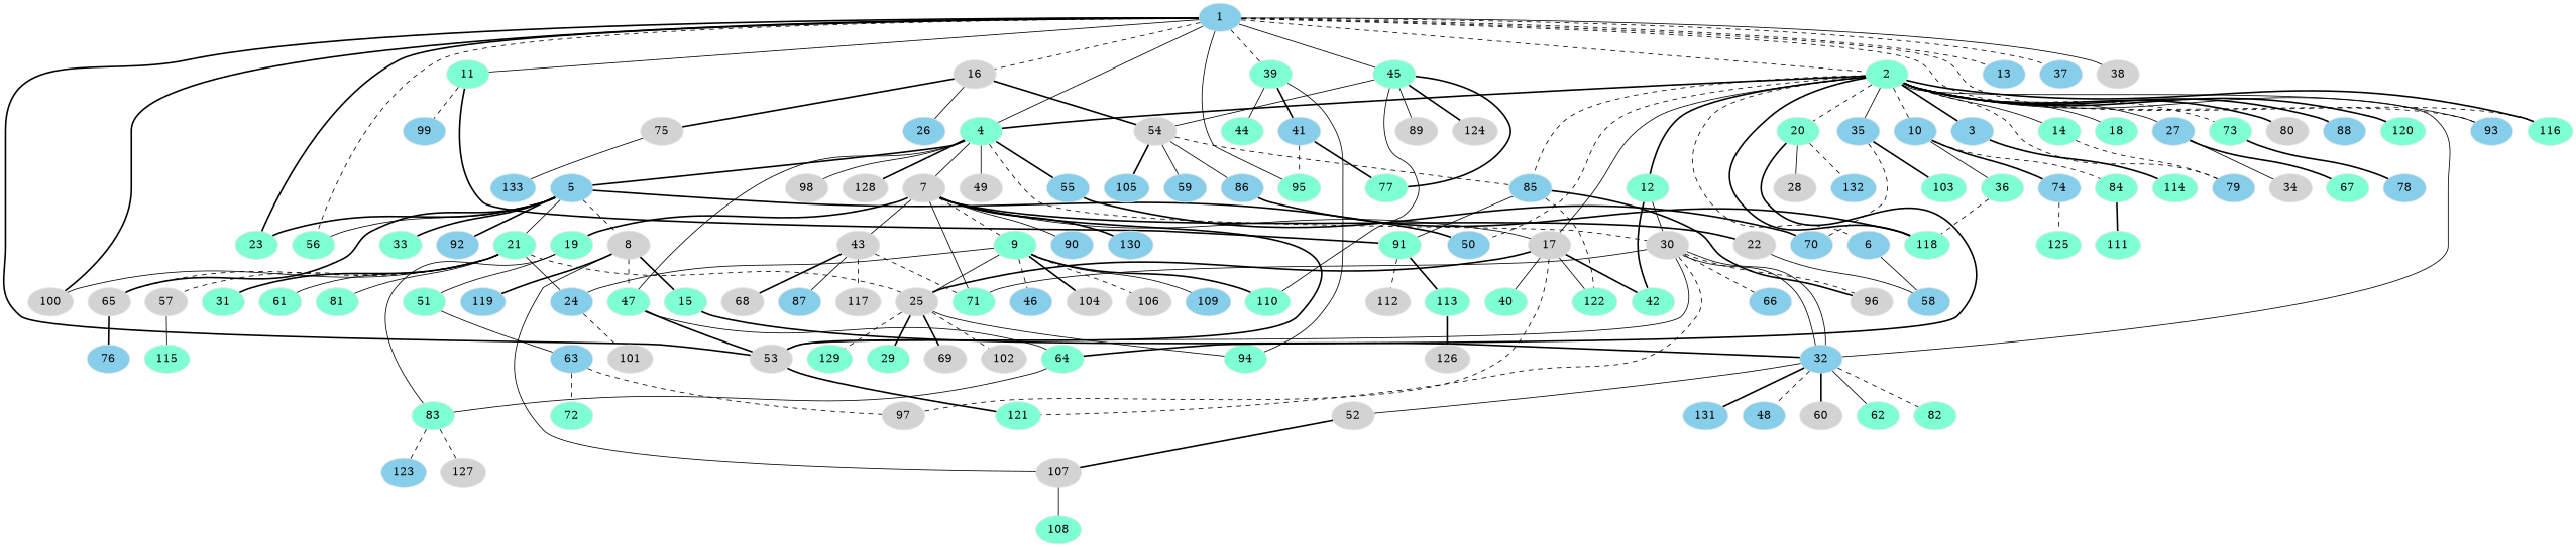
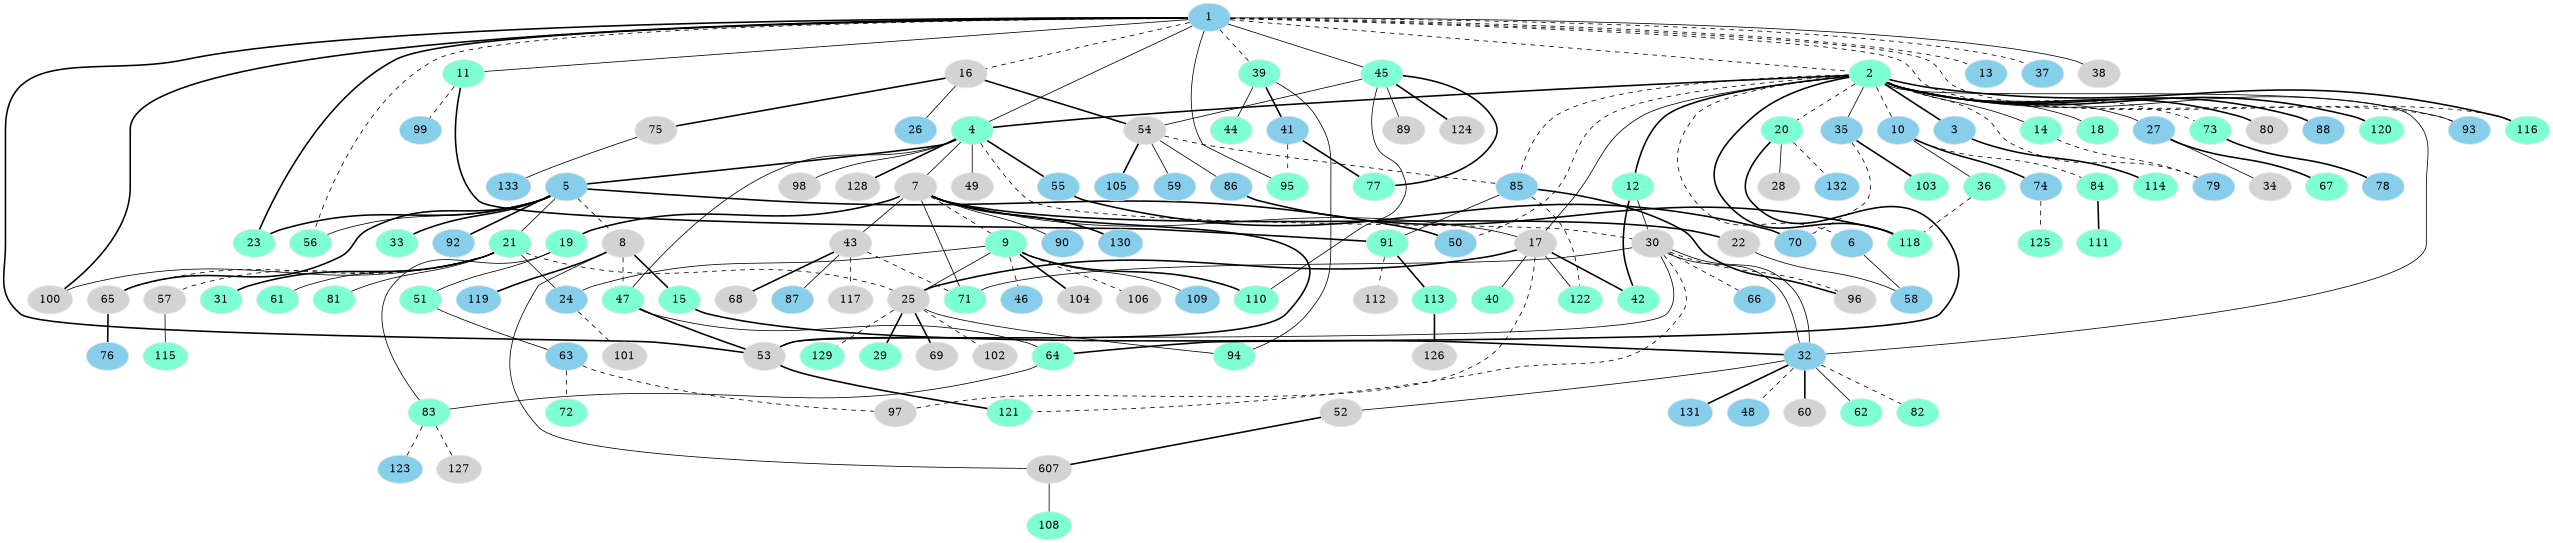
  graph {
    node [color=gray90 fillcolor=aquamarine style=filled]
    edge [style=solid]
    1 [fillcolor=skyblue]
    2
    4
    11
    13 [fillcolor=skyblue]
    16 [fillcolor=lightgrey]
    23
    37 [fillcolor=skyblue]
    38 [fillcolor=lightgrey]
    39
    45
    53 [fillcolor=lightgrey]
    56
    93 [fillcolor=skyblue]
    95
    100 [fillcolor=lightgrey]
    116
    3 [fillcolor=skyblue]
    6 [fillcolor=skyblue]
    10 [fillcolor=skyblue]
    12
    14
    17 [fillcolor=lightgrey]
    18
    20
    27 [fillcolor=skyblue]
    32 [fillcolor=skyblue]
    35 [fillcolor=skyblue]
    50 [fillcolor=skyblue]
    73
    79 [fillcolor=skyblue]
    80 [fillcolor=lightgrey]
    85 [fillcolor=skyblue]
    88 [fillcolor=skyblue]
    118
    120
    5 [fillcolor=skyblue]
    7 [fillcolor=lightgrey]
    30 [fillcolor=lightgrey]
    47
    49 [fillcolor=lightgrey]
    55 [fillcolor=skyblue]
    98 [fillcolor=lightgrey]
    128 [fillcolor=lightgrey]
    91
    99 [fillcolor=skyblue]
    26 [fillcolor=skyblue]
    54 [fillcolor=lightgrey]
    75 [fillcolor=lightgrey]
    94
    41 [fillcolor=skyblue]
    44
    110
    77
    89 [fillcolor=lightgrey]
    124 [fillcolor=lightgrey]
    121
    114
    58 [fillcolor=skyblue]
    36
    74 [fillcolor=skyblue]
    84
    42
    25 [fillcolor=lightgrey]
    40
    97 [fillcolor=lightgrey]
    122
    28 [fillcolor=lightgrey]
    64
    132 [fillcolor=skyblue]
    34 [fillcolor=lightgrey]
    67
    48 [fillcolor=skyblue]
    52 [fillcolor=lightgrey]
    60 [fillcolor=lightgrey]
    62
    82
    131 [fillcolor=skyblue]
    70 [fillcolor=skyblue]
    103
    78 [fillcolor=skyblue]
    96 [fillcolor=lightgrey]
    8 [fillcolor=lightgrey]
    21
    33
    65 [fillcolor=lightgrey]
    92 [fillcolor=skyblue]
    9
    19
    22 [fillcolor=lightgrey]
    43 [fillcolor=lightgrey]
    71
    90 [fillcolor=skyblue]
    130 [fillcolor=skyblue]
    66 [fillcolor=skyblue]
    15
-   107 [fillcolor=lightgrey]
+   107 [fillcolor=lightgrey label=607]
    119 [fillcolor=skyblue]
    24 [fillcolor=skyblue]
    31
    57 [fillcolor=lightgrey]
    61
    81
    76 [fillcolor=skyblue]
    46 [fillcolor=skyblue]
    104 [fillcolor=lightgrey]
    106 [fillcolor=lightgrey]
    109 [fillcolor=skyblue]
    51
    83
    68 [fillcolor=lightgrey]
    87 [fillcolor=skyblue]
    117 [fillcolor=lightgrey]
    108
    101 [fillcolor=lightgrey]
    29
    69 [fillcolor=lightgrey]
    102 [fillcolor=lightgrey]
    129
    125
    111
    112 [fillcolor=lightgrey]
    113
    59 [fillcolor=skyblue]
    86 [fillcolor=skyblue]
    105 [fillcolor=skyblue]
    133 [fillcolor=skyblue]
    63 [fillcolor=skyblue]
    123 [fillcolor=skyblue]
    127 [fillcolor=lightgrey]
    115
    72
    126 [fillcolor=lightgrey]
    1 -- 2 [style=dashed]
    1 -- 4
    1 -- 11
    1 -- 13 [style=dashed]
    1 -- 16 [style=dashed]
    1 -- 23 [style=bold]
    1 -- 37 [style=dashed]
    1 -- 38
    1 -- 39 [style=dashed]
    1 -- 45
    1 -- 53 [style=bold]
    1 -- 56 [style=dashed]
    1 -- 93 [style=dashed]
    1 -- 95
    1 -- 100 [style=bold]
    1 -- 116 [style=dashed]
    2 -- 4 [style=bold]
    2 -- 93
    2 -- 116 [style=bold]
    2 -- 3 [style=bold]
    2 -- 6 [style=dashed]
    2 -- 10 [style=dashed]
    2 -- 12 [style=bold]
    2 -- 14
    2 -- 17
    2 -- 18
    2 -- 20 [style=dashed]
    2 -- 27
    2 -- 32
    2 -- 35
    2 -- 50 [style=dashed]
    2 -- 73 [style=dashed]
    2 -- 79 [style=dashed]
    2 -- 80 [style=bold]
    2 -- 85 [style=dashed]
    2 -- 88 [style=bold]
    2 -- 118 [style=bold]
    2 -- 120 [style=bold]
    4 -- 5 [style=bold]
    4 -- 7
    4 -- 30 [style=dashed]
    4 -- 47
    4 -- 49
    4 -- 55 [style=bold]
    4 -- 98
    4 -- 128 [style=bold]
    11 -- 91 [style=bold]
    11 -- 99 [style=dashed]
    16 -- 26
    16 -- 54 [style=bold]
    16 -- 75 [style=bold]
    39 -- 94
    39 -- 41 [style=bold]
    39 -- 44
    45 -- 54
    45 -- 110
    45 -- 77 [style=bold]
    45 -- 89
    45 -- 124 [style=bold]
    53 -- 121 [style=bold]
    3 -- 114 [style=bold]
    6 -- 58
    10 -- 36
    10 -- 74 [style=bold]
    10 -- 84 [style=dashed]
    12 -- 30
    12 -- 42 [style=bold]
    14 -- 79 [style=dashed]
    17 -- 42 [style=bold]
    17 -- 25 [style=bold]
    17 -- 40
    17 -- 97 [style=dashed]
    17 -- 122
    20 -- 28
    20 -- 64 [style=bold]
    20 -- 132 [style=dashed]
    27 -- 34
    27 -- 67 [style=bold]
    32 -- 48 [style=dashed]
    32 -- 52
    32 -- 60 [style=bold]
    32 -- 62
    32 -- 82 [style=dashed]
    32 -- 131 [style=bold]
    35 -- 70 [style=dashed]
    35 -- 103 [style=bold]
    73 -- 78 [style=bold]
    85 -- 91
    85 -- 122 [style=dashed]
    85 -- 96 [style=bold]
    5 -- 23 [style=bold]
    5 -- 56
    5 -- 50 [style=bold]
    5 -- 8 [style=dashed]
    5 -- 21
    5 -- 33 [style=bold]
    5 -- 65 [style=bold]
    5 -- 92 [style=bold]
    7 -- 53 [style=bold]
    7 -- 17
    7 -- 9 [style=dashed]
    7 -- 19 [style=bold]
    7 -- 22 [style=bold]
    7 -- 43
    7 -- 71
    7 -- 90
    7 -- 130 [style=bold]
    30 -- 53
    30 -- 32
    30 -- 32
    30 -- 121 [style=dashed]
    30 -- 96 [style=dashed]
    30 -- 71
    30 -- 66 [style=dashed]
    47 -- 53 [style=bold]
    47 -- 64
    55 -- 70 [style=bold]
    91 -- 112 [style=dashed]
    91 -- 113 [style=bold]
    54 -- 85 [style=dashed]
    54 -- 59
    54 -- 86
    54 -- 105 [style=bold]
    75 -- 133
    41 -- 95 [style=dashed]
    41 -- 77 [style=bold]
    36 -- 118 [style=dashed]
    74 -- 125 [style=dashed]
    84 -- 111 [style=bold]
    25 -- 94
    25 -- 29 [style=bold]
    25 -- 69 [style=bold]
    25 -- 102 [style=dashed]
    25 -- 129 [style=dashed]
    64 -- 83
    52 -- 107 [style=bold]
    8 -- 47 [style=dashed]
    8 -- 15 [style=bold]
    8 -- 107
    8 -- 119 [style=bold]
    21 -- 100
    21 -- 25 [style=dashed]
    21 -- 65 [style=dashed]
    21 -- 24
    21 -- 31 [style=bold]
    21 -- 57 [style=dashed]
    21 -- 61
    21 -- 81
    65 -- 76 [style=bold]
    9 -- 110 [style=bold]
    9 -- 25
    9 -- 24
    9 -- 46 [style=dashed]
    9 -- 104 [style=bold]
    9 -- 106 [style=dashed]
    9 -- 109
    19 -- 51
    19 -- 83
    22 -- 58
    43 -- 71 [style=dashed]
    43 -- 68 [style=bold]
    43 -- 87
    43 -- 117 [style=dashed]
    15 -- 32 [style=bold]
    107 -- 108
    24 -- 101 [style=dashed]
    57 -- 115
    51 -- 63
    83 -- 123 [style=dashed]
    83 -- 127 [style=dashed]
    113 -- 126 [style=bold]
    86 -- 118 [style=bold]
    63 -- 97 [style=dashed]
    63 -- 72 [style=dashed]
  }
